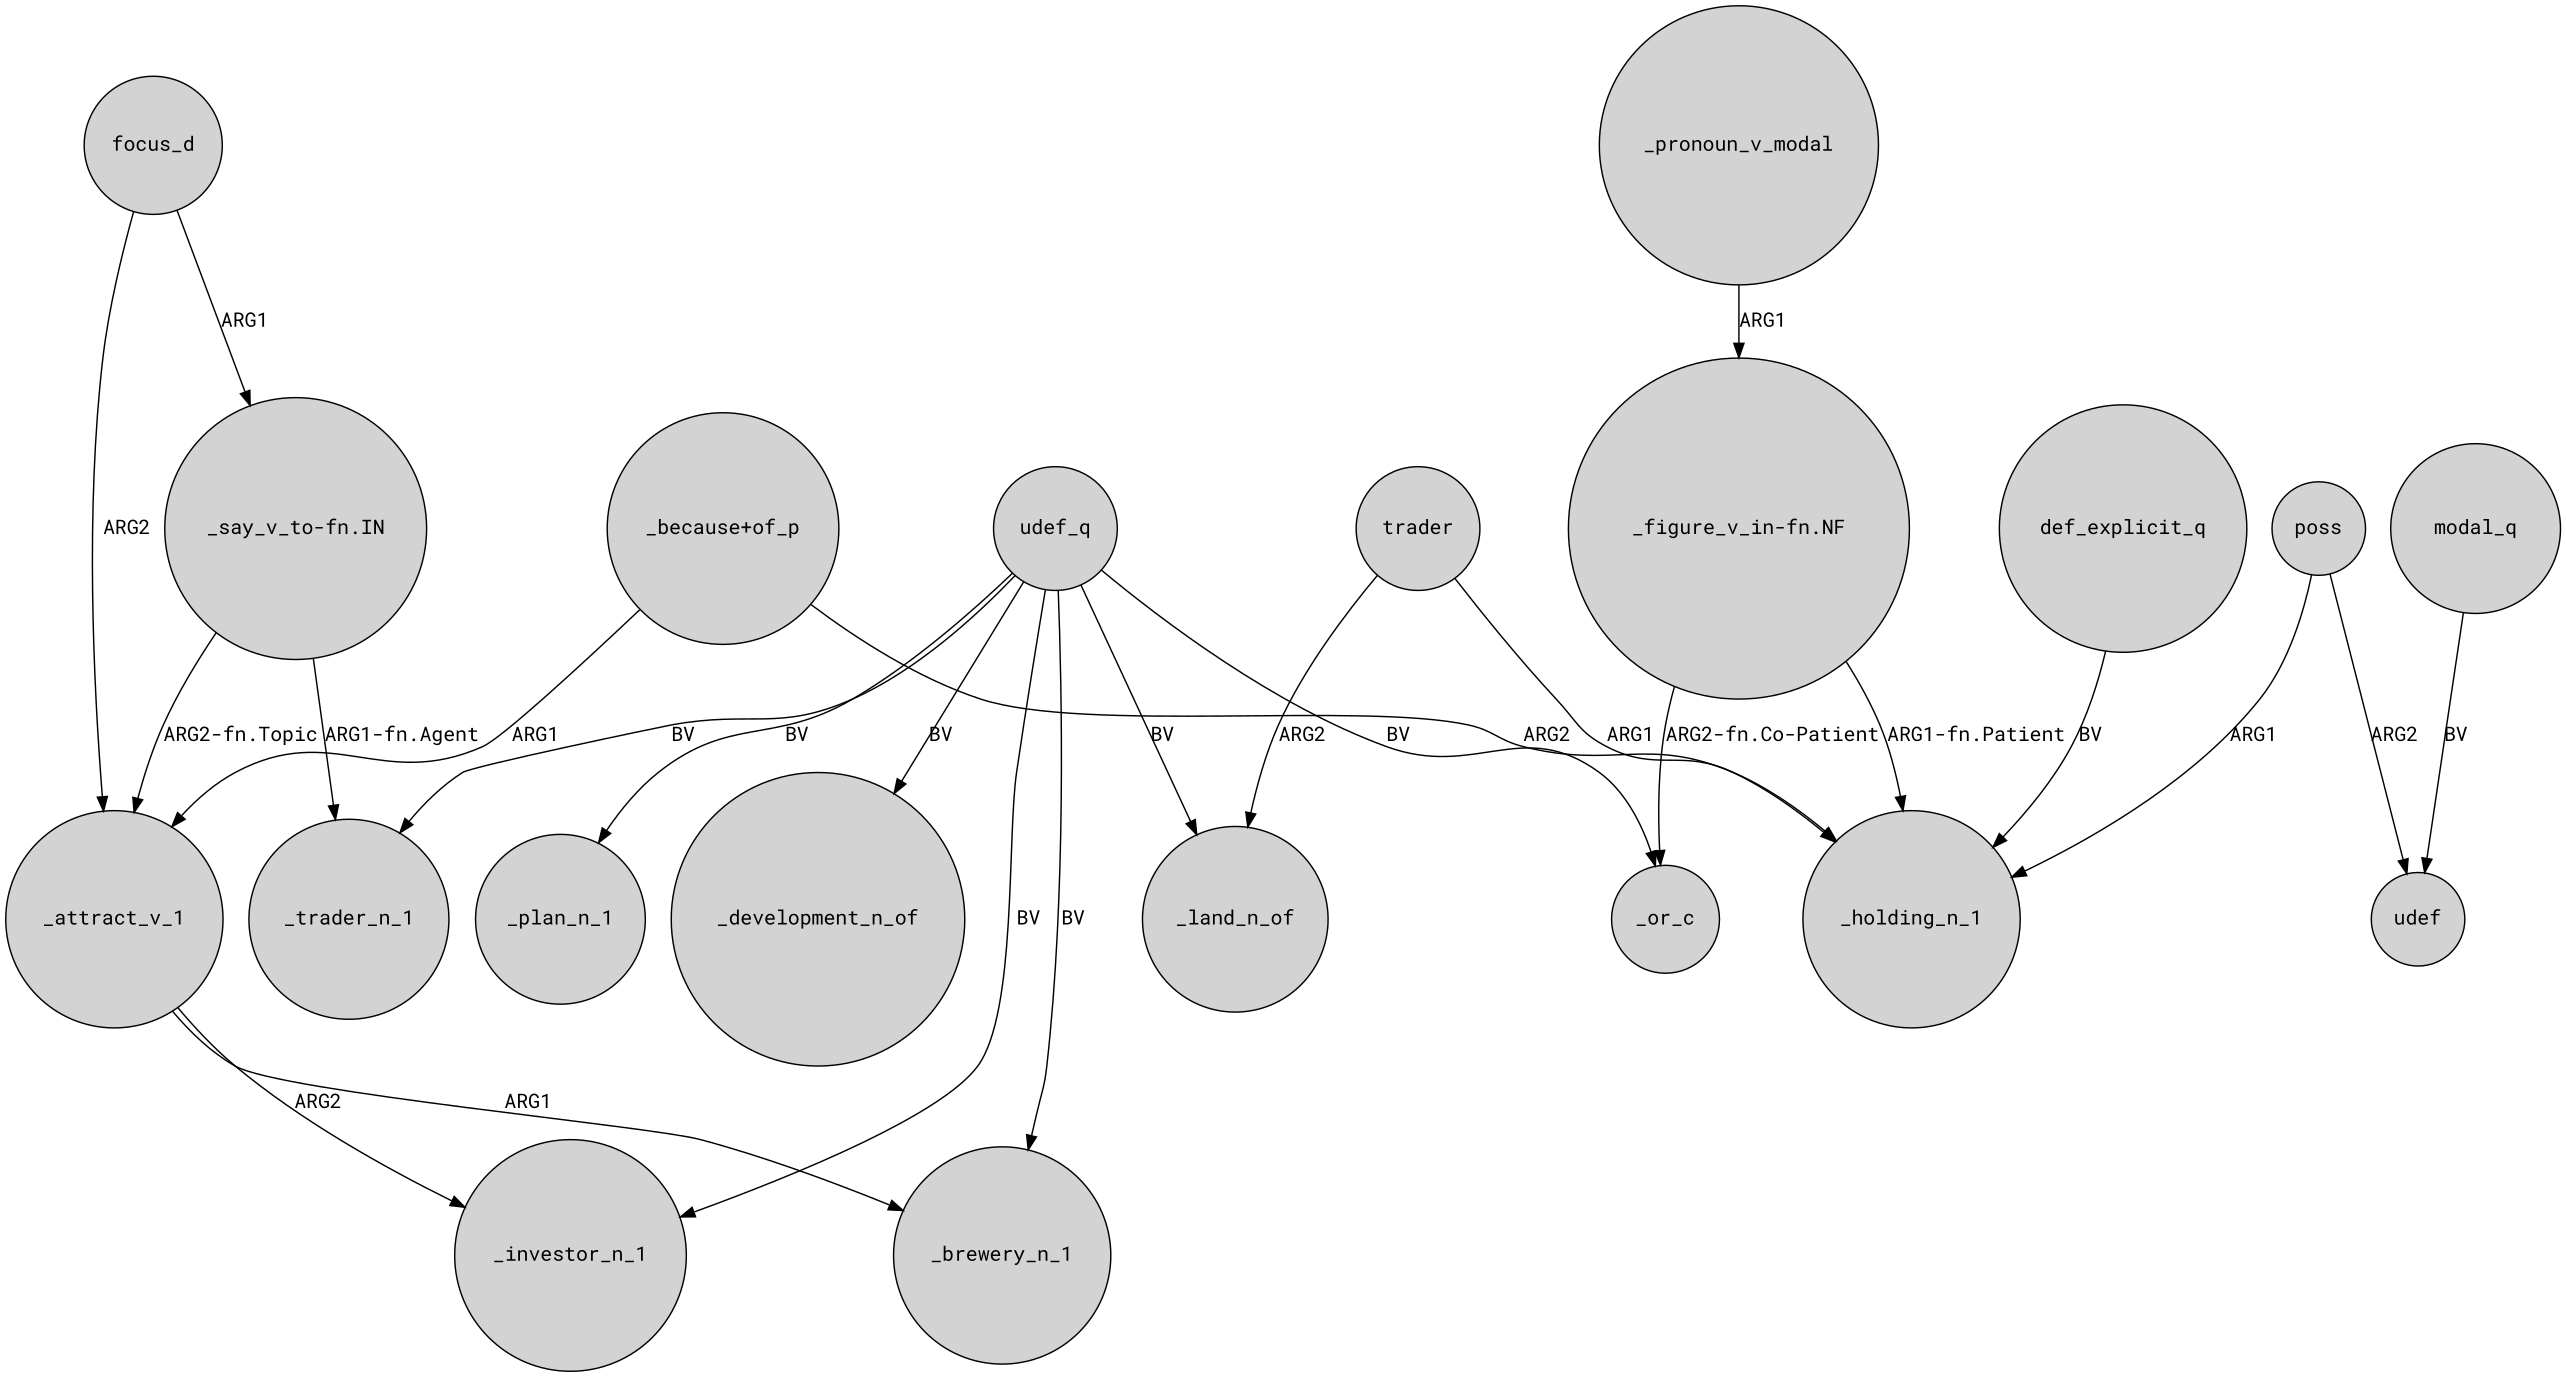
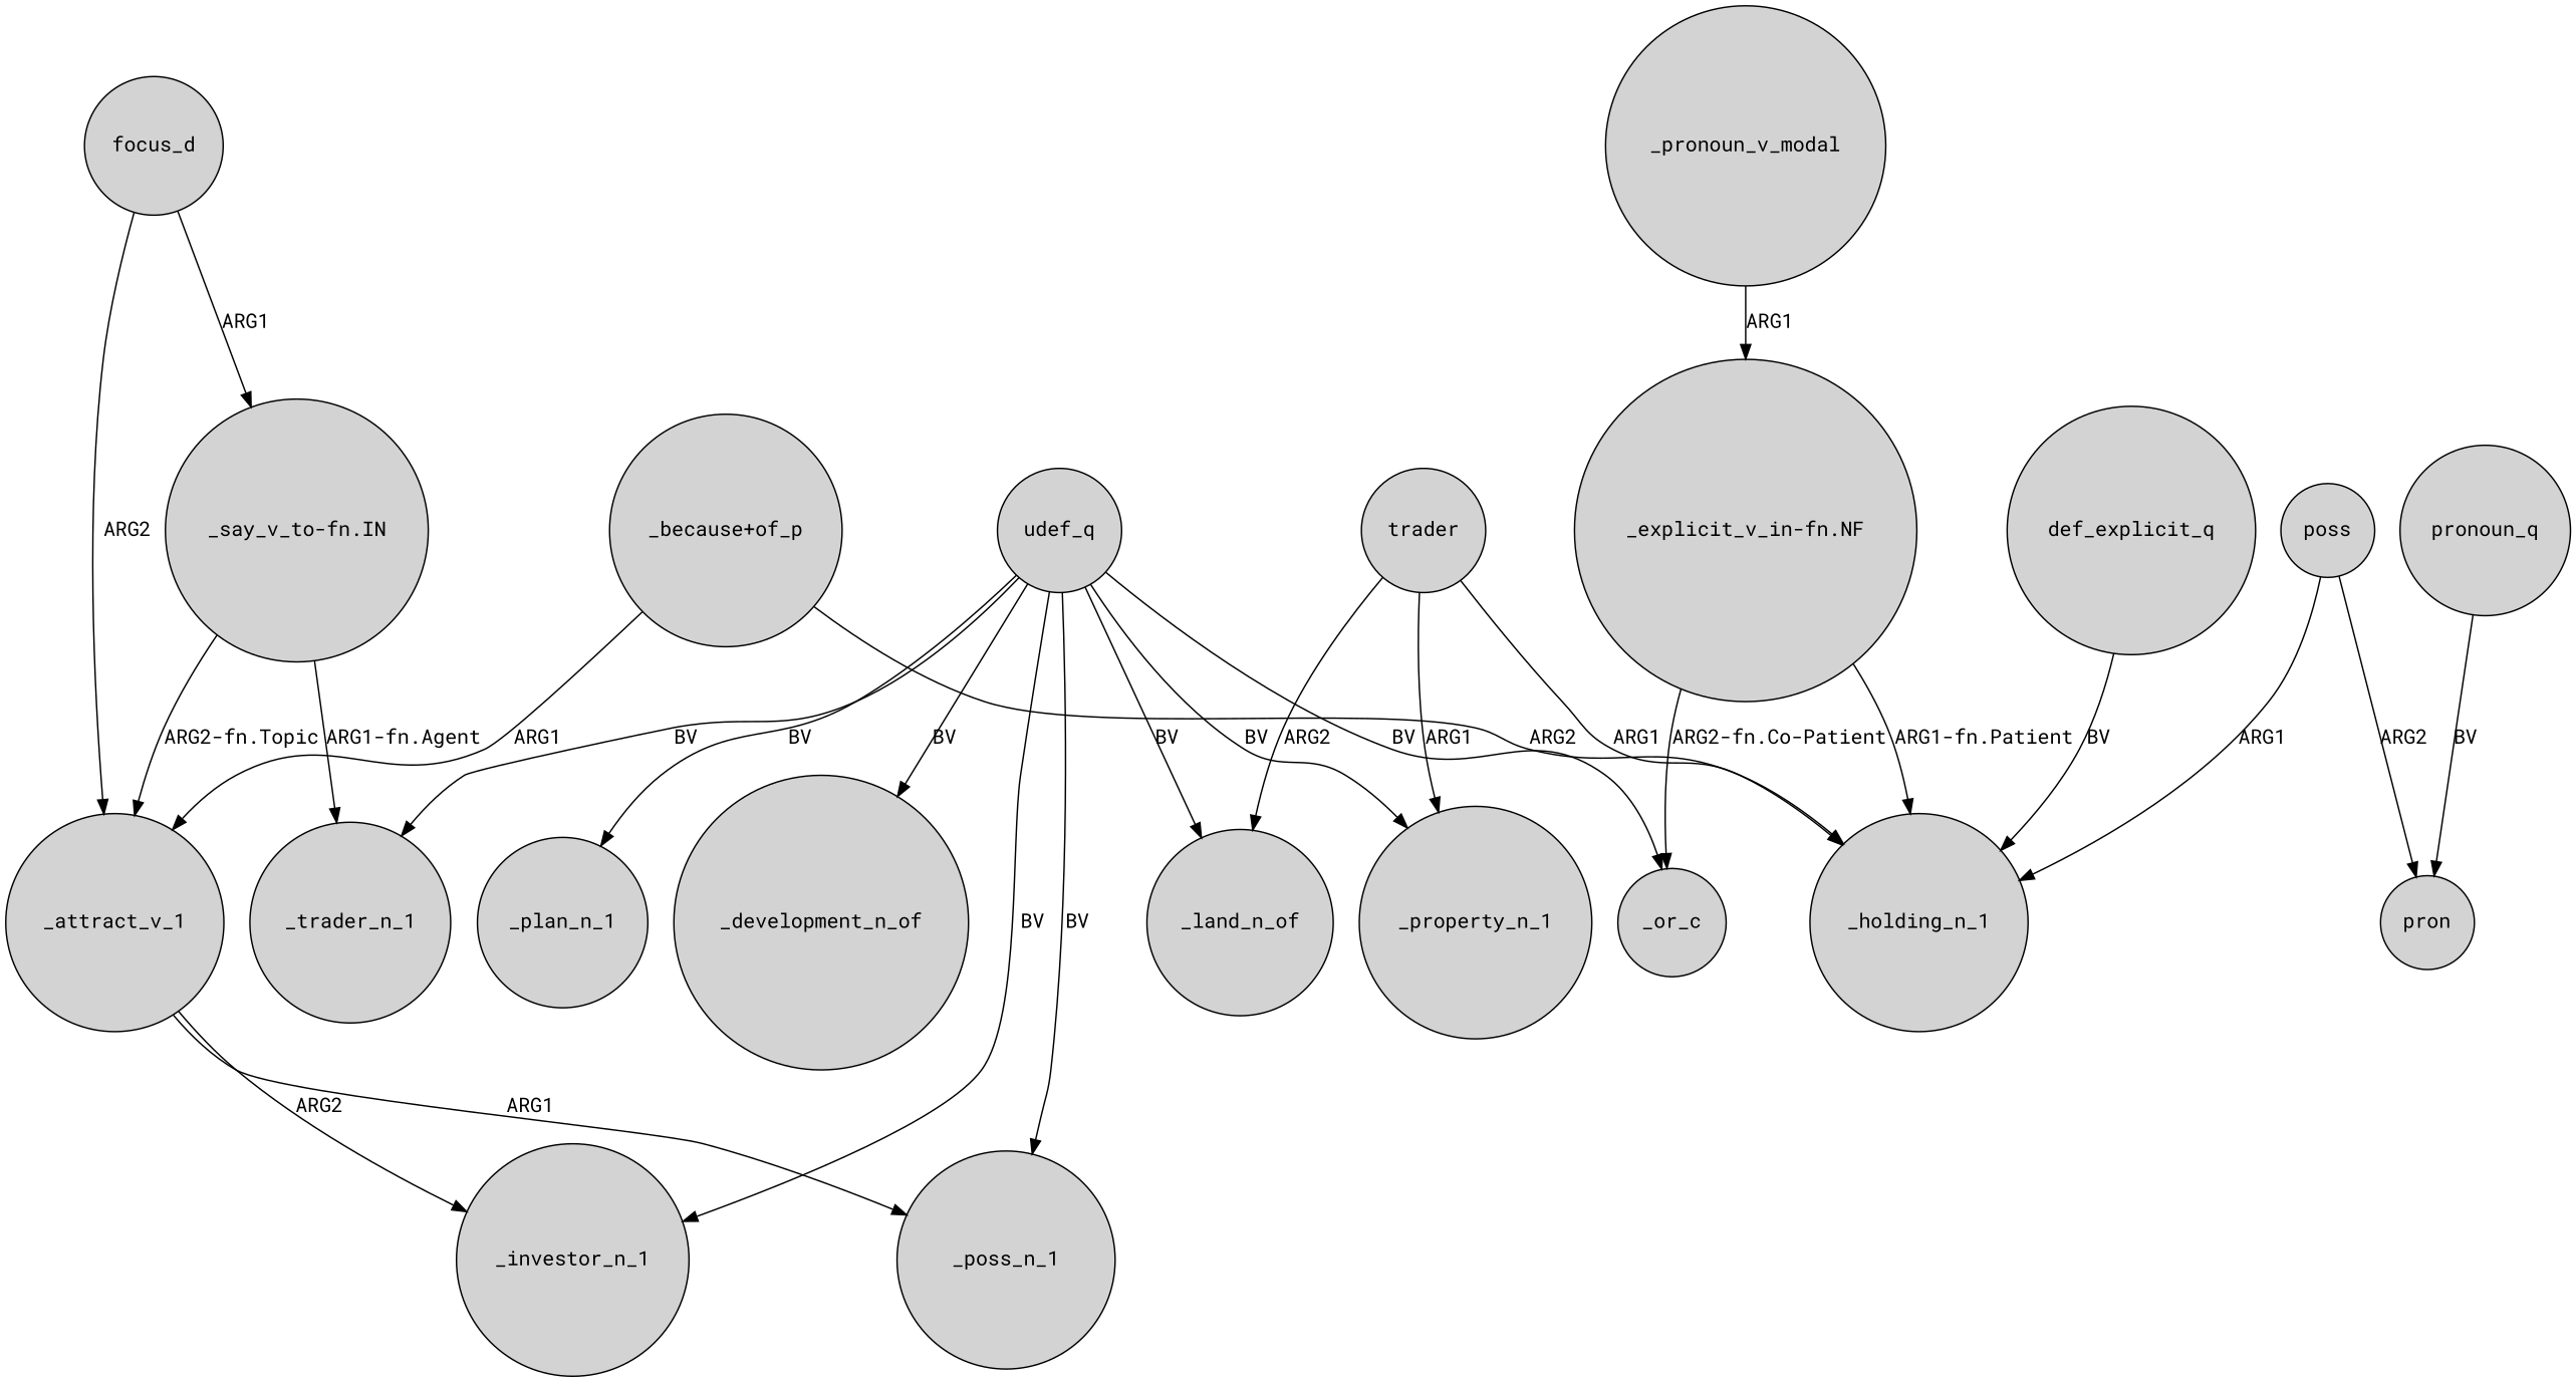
  digraph {
    fontname="Roboto Mono"
    node [fontname="Roboto Mono" shape=circle style=filled]
    edge [fontname="Roboto Mono"]
    _attract_v_1
    _investor_n_1
-   _brewery_n_1
+   _brewery_n_1 [label=_poss_n_1]
    n4 [label=trader]
+   _property_n_1
    _holding_n_1
    _land_n_of
    poss
-   pron [label=udef]
+   pron
    udef_q
    _trader_n_1
    _or_c
    _plan_n_1
    _development_n_of
    focus_d
    "_say_v_to-fn.IN"
-   "_figure_v_in-fn.NF"
+   "_figure_v_in-fn.NF" [label="_explicit_v_in-fn.NF"]
    "_because+of_p"
    def_explicit_q
    n20 [label=_pronoun_v_modal]
-   pronoun_q [label=modal_q]
+   pronoun_q
    _attract_v_1 -> _investor_n_1 [label=ARG2]
    _attract_v_1 -> _brewery_n_1 [label=ARG1]
+   n4 -> _property_n_1 [label=ARG1]
    n4 -> _holding_n_1 [label=ARG1]
    n4 -> _land_n_of [label=ARG2]
    poss -> _holding_n_1 [label=ARG1]
    poss -> pron [label=ARG2]
    udef_q -> _investor_n_1 [label=BV]
    udef_q -> _brewery_n_1 [label=BV]
+   udef_q -> _property_n_1 [label=BV]
    udef_q -> _land_n_of [label=BV]
    udef_q -> _trader_n_1 [label=BV]
    udef_q -> _or_c [label=BV]
    udef_q -> _plan_n_1 [label=BV]
    udef_q -> _development_n_of [label=BV]
    focus_d -> _attract_v_1 [label=ARG2]
    focus_d -> "_say_v_to-fn.IN" [label=ARG1]
    "_say_v_to-fn.IN" -> _attract_v_1 [label="ARG2-fn.Topic"]
    "_say_v_to-fn.IN" -> _trader_n_1 [label="ARG1-fn.Agent"]
    "_figure_v_in-fn.NF" -> _holding_n_1 [label="ARG1-fn.Patient"]
    "_figure_v_in-fn.NF" -> _or_c [label="ARG2-fn.Co-Patient"]
    "_because+of_p" -> _attract_v_1 [label=ARG1]
    "_because+of_p" -> _holding_n_1 [label=ARG2]
    def_explicit_q -> _holding_n_1 [label=BV]
    n20 -> "_figure_v_in-fn.NF" [label=ARG1]
    pronoun_q -> pron [label=BV]
  }
